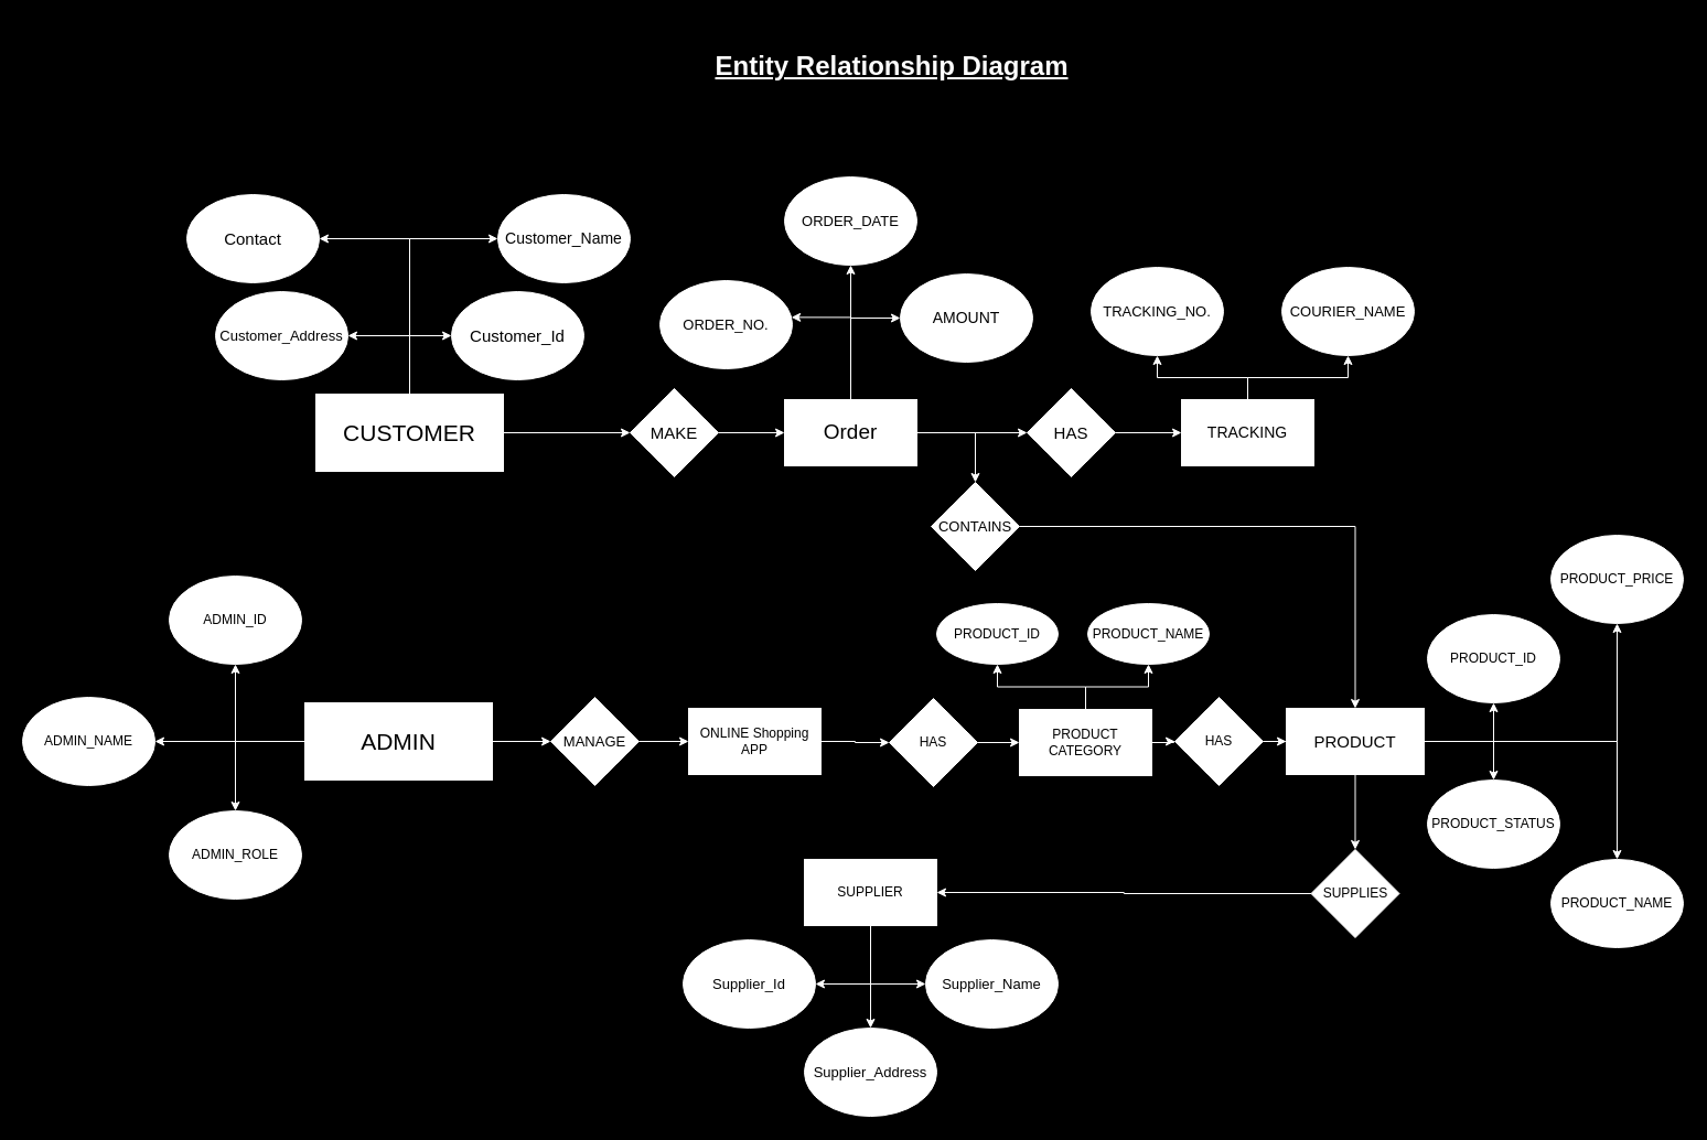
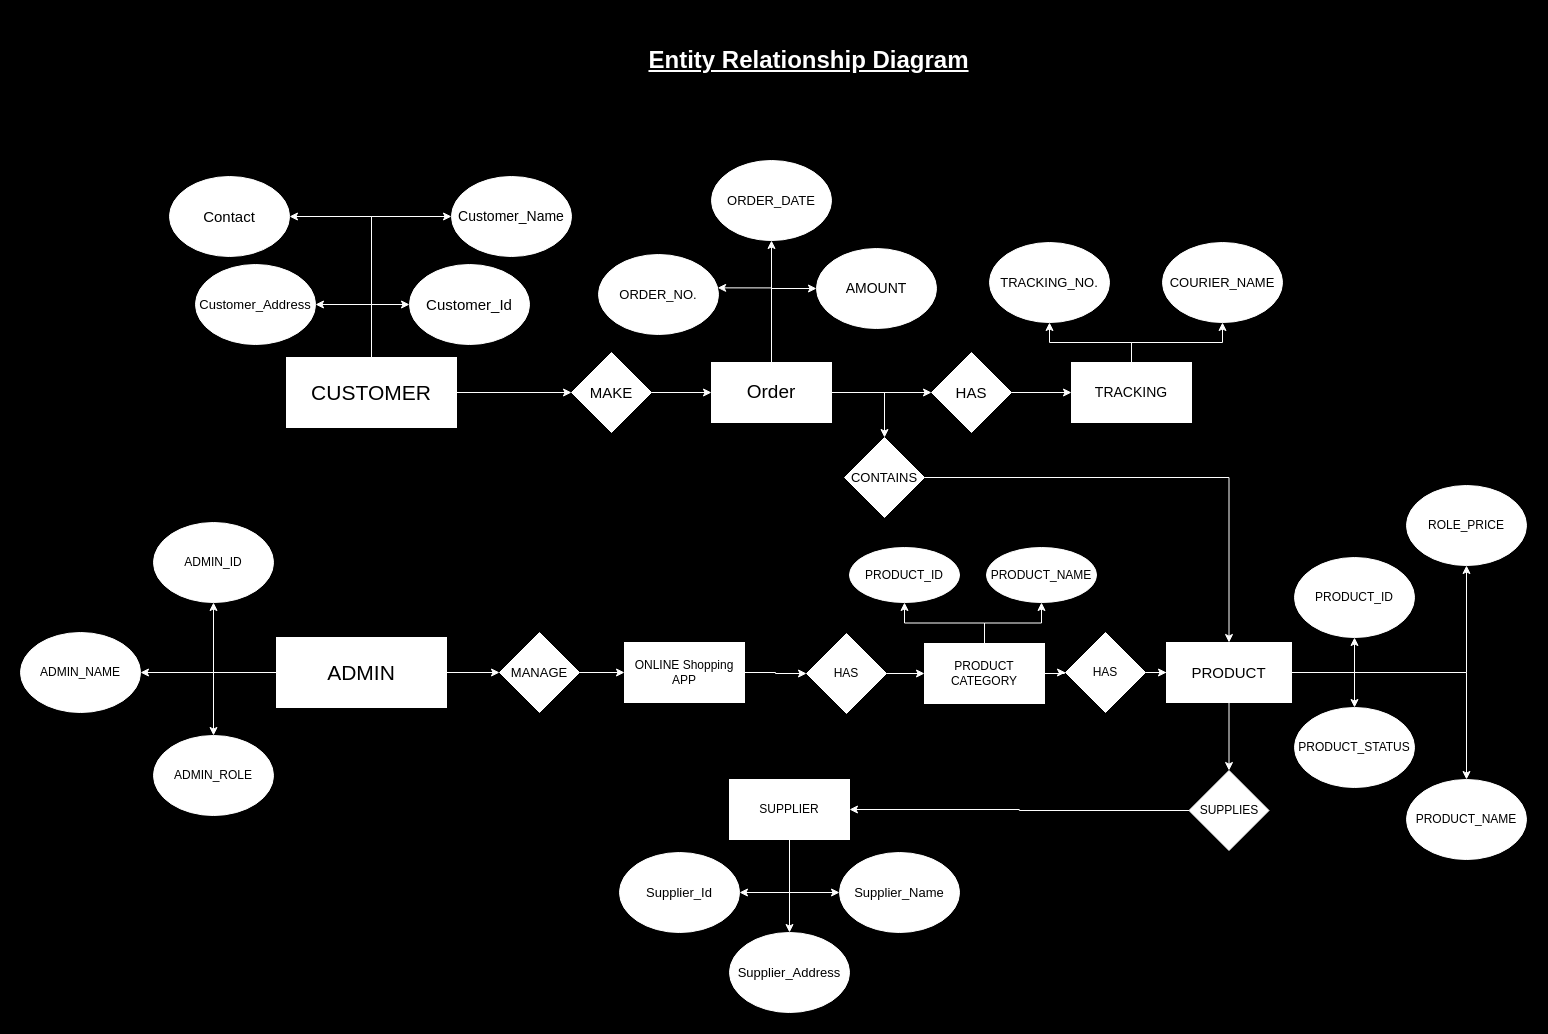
  <mxCell id="0" />
  <mxCell id="1" parent="0" />
  <mxCell id="2" value="&lt;font style=&quot;font-size: 14px;&quot;&gt;Customer_Name&lt;/font&gt;" style="ellipse;whiteSpace=wrap;html=1;strokeColor=#FFFFFF;" parent="1" vertex="1"><mxGeometry x="451" y="176" width="120" height="80" as="geometry" /></mxCell>
  <mxCell id="3" value="" style="edgeStyle=orthogonalEdgeStyle;rounded=0;orthogonalLoop=1;jettySize=auto;html=1;strokeColor=#FFFFFF;" parent="1" source="8" target="13" edge="1"><mxGeometry relative="1" as="geometry" /></mxCell>
  <mxCell id="4" style="edgeStyle=orthogonalEdgeStyle;rounded=0;orthogonalLoop=1;jettySize=auto;html=1;entryX=1;entryY=0.5;entryDx=0;entryDy=0;strokeColor=#FFFFFF;" edge="1" parent="1" source="8" target="9"><mxGeometry relative="1" as="geometry" /></mxCell>
  <mxCell id="5" style="edgeStyle=orthogonalEdgeStyle;rounded=0;orthogonalLoop=1;jettySize=auto;html=1;entryX=0;entryY=0.5;entryDx=0;entryDy=0;strokeColor=#FFFFFF;" edge="1" parent="1" source="8" target="11"><mxGeometry relative="1" as="geometry" /></mxCell>
  <mxCell id="6" style="edgeStyle=orthogonalEdgeStyle;rounded=0;orthogonalLoop=1;jettySize=auto;html=1;entryX=0;entryY=0.5;entryDx=0;entryDy=0;strokeColor=#FFFFFF;" edge="1" parent="1" source="8" target="2"><mxGeometry relative="1" as="geometry" /></mxCell>
  <mxCell id="7" style="edgeStyle=orthogonalEdgeStyle;rounded=0;orthogonalLoop=1;jettySize=auto;html=1;entryX=1;entryY=0.5;entryDx=0;entryDy=0;strokeColor=#FFFFFF;" edge="1" parent="1" source="8" target="10"><mxGeometry relative="1" as="geometry" /></mxCell>
  <mxCell id="8" value="&lt;font style=&quot;font-size: 21px;&quot;&gt;CUSTOMER&lt;/font&gt;" style="rounded=0;whiteSpace=wrap;html=1;strokeColor=#FFFFFF;" parent="1" vertex="1"><mxGeometry x="286" width="170" height="70" as="geometry" y="357" /></mxCell>
  <mxCell id="9" value="&lt;font style=&quot;font-size: 13px;&quot;&gt;Customer_Address&lt;/font&gt;" style="ellipse;whiteSpace=wrap;html=1;strokeColor=#FFFFFF;" parent="1" vertex="1"><mxGeometry x="195" y="264" width="120" height="80" as="geometry" /></mxCell>
  <mxCell id="10" value="&lt;font style=&quot;font-size: 15px;&quot;&gt;Contact&lt;/font&gt;" style="ellipse;whiteSpace=wrap;html=1;strokeColor=#FFFFFF;" parent="1" vertex="1"><mxGeometry x="169" y="176" width="120" height="80" as="geometry" /></mxCell>
  <mxCell id="11" value="&lt;font style=&quot;font-size: 15px;&quot;&gt;Customer_Id&lt;/font&gt;" style="ellipse;whiteSpace=wrap;html=1;strokeColor=#FFFFFF;" parent="1" vertex="1"><mxGeometry x="409" y="264" width="120" height="80" as="geometry" /></mxCell>
  <mxCell id="12" value="" style="edgeStyle=orthogonalEdgeStyle;rounded=0;orthogonalLoop=1;jettySize=auto;html=1;strokeColor=#FFFFFF;" parent="1" source="13" target="18" edge="1"><mxGeometry relative="1" as="geometry" /></mxCell>
  <mxCell id="13" value="&lt;font style=&quot;font-size: 15px;&quot;&gt;MAKE&lt;/font&gt;" style="rhombus;whiteSpace=wrap;html=1;rounded=0;strokeColor=#FFFFFF;" parent="1" vertex="1"><mxGeometry x="571" y="352" width="80" height="80" as="geometry" /></mxCell>
  <mxCell id="14" value="" style="edgeStyle=orthogonalEdgeStyle;rounded=0;orthogonalLoop=1;jettySize=auto;html=1;strokeColor=#FFFFFF;" parent="1" source="18" target="20" edge="1"><mxGeometry relative="1" as="geometry" /></mxCell>
  <mxCell id="15" value="" style="edgeStyle=orthogonalEdgeStyle;rounded=0;orthogonalLoop=1;jettySize=auto;html=1;strokeColor=#FFFFFF;" parent="1" source="18" target="25" edge="1"><mxGeometry relative="1" as="geometry" /></mxCell>
  <mxCell id="16" style="edgeStyle=orthogonalEdgeStyle;rounded=0;orthogonalLoop=1;jettySize=auto;html=1;strokeColor=#FFFFFF;" edge="1" parent="1" source="18" target="27"><mxGeometry relative="1" as="geometry" /></mxCell>
  <mxCell id="17" style="edgeStyle=orthogonalEdgeStyle;rounded=0;orthogonalLoop=1;jettySize=auto;html=1;entryX=0;entryY=0.5;entryDx=0;entryDy=0;strokeColor=#FFFFFF;" edge="1" parent="1" source="18" target="28"><mxGeometry relative="1" as="geometry" /></mxCell>
  <mxCell id="18" value="&lt;font style=&quot;font-size: 19px;&quot;&gt;Order&lt;/font&gt;" style="whiteSpace=wrap;html=1;rounded=0;strokeColor=#FFFFFF;" parent="1" vertex="1"><mxGeometry x="711" y="362" width="120" height="60" as="geometry" /></mxCell>
  <mxCell id="19" value="" style="edgeStyle=orthogonalEdgeStyle;rounded=0;orthogonalLoop=1;jettySize=auto;html=1;strokeColor=#FFFFFF;" parent="1" source="20" target="23" edge="1"><mxGeometry relative="1" as="geometry" /></mxCell>
  <mxCell id="20" value="&lt;font style=&quot;font-size: 15px;&quot;&gt;HAS&lt;/font&gt;" style="rhombus;whiteSpace=wrap;html=1;rounded=0;strokeColor=#FFFFFF;" parent="1" vertex="1"><mxGeometry x="931" y="352" width="80" height="80" as="geometry" /></mxCell>
  <mxCell id="21" style="edgeStyle=orthogonalEdgeStyle;rounded=0;orthogonalLoop=1;jettySize=auto;html=1;strokeColor=#FFFFFF;" edge="1" parent="1" source="23" target="29"><mxGeometry relative="1" as="geometry" /></mxCell>
  <mxCell id="22" style="edgeStyle=orthogonalEdgeStyle;rounded=0;orthogonalLoop=1;jettySize=auto;html=1;strokeColor=#FFFFFF;" edge="1" parent="1" source="23" target="30"><mxGeometry relative="1" as="geometry" /></mxCell>
  <mxCell id="23" value="&lt;font style=&quot;font-size: 14px;&quot;&gt;TRACKING&lt;/font&gt;" style="whiteSpace=wrap;html=1;rounded=0;strokeColor=#FFFFFF;" parent="1" vertex="1"><mxGeometry x="1071" y="362" width="120" height="60" as="geometry" /></mxCell>
  <mxCell id="24" value="" style="edgeStyle=orthogonalEdgeStyle;rounded=0;orthogonalLoop=1;jettySize=auto;html=1;strokeColor=#FFFFFF;" parent="1" source="25" target="37" edge="1"><mxGeometry relative="1" as="geometry" /></mxCell>
  <mxCell id="25" value="&lt;font style=&quot;font-size: 13px;&quot;&gt;CONTAINS&lt;/font&gt;" style="rhombus;whiteSpace=wrap;html=1;rounded=0;strokeColor=#FFFFFF;" parent="1" vertex="1"><mxGeometry x="844" y="437" width="80" height="80" as="geometry" /></mxCell>
  <mxCell id="26" value="&lt;font style=&quot;font-size: 13px;&quot;&gt;ORDER_NO.&lt;/font&gt;" style="ellipse;whiteSpace=wrap;html=1;strokeColor=#FFFFFF;" parent="1" vertex="1"><mxGeometry x="598" y="254" width="120" height="80" as="geometry" /></mxCell>
  <mxCell id="27" value="&lt;font style=&quot;font-size: 13px;&quot;&gt;ORDER_DATE&lt;/font&gt;" style="ellipse;whiteSpace=wrap;html=1;strokeColor=#FFFFFF;" parent="1" vertex="1"><mxGeometry x="711" y="160" width="120" height="80" as="geometry" /></mxCell>
  <mxCell id="28" value="&lt;font style=&quot;font-size: 14px;&quot;&gt;AMOUNT&lt;/font&gt;" style="ellipse;whiteSpace=wrap;html=1;strokeColor=#FFFFFF;" parent="1" vertex="1"><mxGeometry x="816" y="248" width="120" height="80" as="geometry" /></mxCell>
  <mxCell id="29" value="&lt;font style=&quot;font-size: 13px;&quot;&gt;TRACKING_NO.&lt;/font&gt;" style="ellipse;whiteSpace=wrap;html=1;strokeColor=#FFFFFF;" parent="1" vertex="1"><mxGeometry x="989" y="242" width="120" height="80" as="geometry" /></mxCell>
  <mxCell id="30" value="&lt;font style=&quot;font-size: 13px;&quot;&gt;COURIER_NAME&lt;/font&gt;" style="ellipse;whiteSpace=wrap;html=1;strokeColor=#FFFFFF;" parent="1" vertex="1"><mxGeometry x="1162" y="242" width="120" height="80" as="geometry" /></mxCell>
  <mxCell id="31" value="&lt;span&gt;&lt;span&gt;&lt;font&gt;Entity Relationship Diagram&lt;/font&gt;&lt;/span&gt;&lt;/span&gt;" style="text;strokeColor=none;fillColor=none;html=1;fontSize=24;fontStyle=5;verticalAlign=middle;align=center;fontColor=#FFFFFF;" parent="1" vertex="1"><mxGeometry x="633" y="20" width="350" height="80" as="geometry" /></mxCell>
  <mxCell id="32" value="" style="edgeStyle=orthogonalEdgeStyle;rounded=0;orthogonalLoop=1;jettySize=auto;html=1;strokeColor=#FFFFFF;" parent="1" source="37" target="43" edge="1"><mxGeometry relative="1" as="geometry" /></mxCell>
  <mxCell id="33" style="edgeStyle=orthogonalEdgeStyle;rounded=0;orthogonalLoop=1;jettySize=auto;html=1;entryX=0.5;entryY=1;entryDx=0;entryDy=0;strokeColor=#FFFFFF;" edge="1" parent="1" source="37" target="41"><mxGeometry relative="1" as="geometry" /></mxCell>
  <mxCell id="34" style="edgeStyle=orthogonalEdgeStyle;rounded=0;orthogonalLoop=1;jettySize=auto;html=1;entryX=0.5;entryY=0;entryDx=0;entryDy=0;strokeColor=#FFFFFF;" edge="1" parent="1" source="37" target="39"><mxGeometry relative="1" as="geometry" /></mxCell>
  <mxCell id="35" style="edgeStyle=orthogonalEdgeStyle;rounded=0;orthogonalLoop=1;jettySize=auto;html=1;strokeColor=#FFFFFF;" edge="1" parent="1" source="37" target="38"><mxGeometry relative="1" as="geometry" /></mxCell>
  <mxCell id="36" style="edgeStyle=orthogonalEdgeStyle;rounded=0;orthogonalLoop=1;jettySize=auto;html=1;entryX=0.5;entryY=0;entryDx=0;entryDy=0;strokeColor=#FFFFFF;" edge="1" parent="1" source="37" target="40"><mxGeometry relative="1" as="geometry" /></mxCell>
  <mxCell id="37" value="&lt;font style=&quot;font-size: 15px;&quot;&gt;PRODUCT&lt;/font&gt;" style="whiteSpace=wrap;html=1;rounded=0;strokeColor=#FFFFFF;" parent="1" vertex="1"><mxGeometry x="1166" y="642" width="125" height="60" as="geometry" /></mxCell>
- <mxCell id="38" value="PRODUCT_PRICE" style="ellipse;whiteSpace=wrap;html=1;strokeColor=#FFFFFF;" parent="1" vertex="1"><mxGeometry x="1406" y="485" width="120" height="80" as="geometry" /></mxCell>
+ <mxCell id="38" value="ROLE_PRICE" style="ellipse;whiteSpace=wrap;html=1;strokeColor=#FFFFFF;" parent="1" vertex="1"><mxGeometry x="1406" y="485" width="120" height="80" as="geometry" /></mxCell>
  <mxCell id="39" value="PRODUCT_STATUS" style="ellipse;whiteSpace=wrap;html=1;strokeColor=#FFFFFF;" parent="1" vertex="1"><mxGeometry x="1294" y="707" width="120" height="80" as="geometry" /></mxCell>
  <mxCell id="40" value="PRODUCT_NAME" style="ellipse;whiteSpace=wrap;html=1;strokeColor=#FFFFFF;" parent="1" vertex="1"><mxGeometry x="1406" y="779" width="120" height="80" as="geometry" /></mxCell>
  <mxCell id="41" value="PRODUCT_ID" style="ellipse;whiteSpace=wrap;html=1;strokeColor=#FFFFFF;" parent="1" vertex="1"><mxGeometry x="1294" y="557" width="120" height="80" as="geometry" /></mxCell>
  <mxCell id="42" value="" style="edgeStyle=orthogonalEdgeStyle;rounded=0;orthogonalLoop=1;jettySize=auto;html=1;strokeColor=#FFFFFF;" parent="1" source="43" target="47" edge="1"><mxGeometry relative="1" as="geometry" /></mxCell>
  <mxCell id="43" value="SUPPLIES" style="rhombus;whiteSpace=wrap;html=1;rounded=0;strokeColor=#FFFFFF;" parent="1" vertex="1"><mxGeometry x="1188.5" y="770" width="80" height="80" as="geometry" /></mxCell>
  <mxCell id="44" style="edgeStyle=orthogonalEdgeStyle;rounded=0;orthogonalLoop=1;jettySize=auto;html=1;strokeColor=#FFFFFF;" edge="1" parent="1" source="47" target="65"><mxGeometry relative="1" as="geometry" /></mxCell>
  <mxCell id="45" style="edgeStyle=orthogonalEdgeStyle;rounded=0;orthogonalLoop=1;jettySize=auto;html=1;entryX=1;entryY=0.5;entryDx=0;entryDy=0;strokeColor=#FFFFFF;" edge="1" parent="1" source="47" target="67"><mxGeometry relative="1" as="geometry" /></mxCell>
  <mxCell id="46" style="edgeStyle=orthogonalEdgeStyle;rounded=0;orthogonalLoop=1;jettySize=auto;html=1;entryX=0;entryY=0.5;entryDx=0;entryDy=0;strokeColor=#FFFFFF;" edge="1" parent="1" source="47" target="66"><mxGeometry relative="1" as="geometry" /></mxCell>
  <mxCell id="47" value="SUPPLIER" style="whiteSpace=wrap;html=1;rounded=0;strokeColor=#FFFFFF;" parent="1" vertex="1"><mxGeometry x="729" y="779" width="120" height="60" as="geometry" /></mxCell>
  <mxCell id="48" value="" style="edgeStyle=orthogonalEdgeStyle;rounded=0;orthogonalLoop=1;jettySize=auto;html=1;strokeColor=#FFFFFF;" parent="1" source="52" target="54" edge="1"><mxGeometry relative="1" as="geometry" /></mxCell>
  <mxCell id="49" style="edgeStyle=orthogonalEdgeStyle;rounded=0;orthogonalLoop=1;jettySize=auto;html=1;exitX=0;exitY=0.5;exitDx=0;exitDy=0;strokeColor=#FFFFFF;" parent="1" source="52" target="69" edge="1"><mxGeometry relative="1" as="geometry" /></mxCell>
  <mxCell id="50" style="edgeStyle=orthogonalEdgeStyle;rounded=0;orthogonalLoop=1;jettySize=auto;html=1;entryX=0.5;entryY=0;entryDx=0;entryDy=0;strokeColor=#FFFFFF;" edge="1" parent="1" source="52" target="68"><mxGeometry relative="1" as="geometry" /></mxCell>
  <mxCell id="51" style="edgeStyle=orthogonalEdgeStyle;rounded=0;orthogonalLoop=1;jettySize=auto;html=1;entryX=0.5;entryY=1;entryDx=0;entryDy=0;strokeColor=#FFFFFF;" edge="1" parent="1" source="52" target="70"><mxGeometry relative="1" as="geometry" /></mxCell>
  <mxCell id="52" value="&lt;font style=&quot;font-size: 21px;&quot;&gt;ADMIN&lt;/font&gt;" style="rounded=0;whiteSpace=wrap;html=1;strokeColor=#FFFFFF;" parent="1" vertex="1"><mxGeometry x="276" y="637" width="170" height="70" as="geometry" /></mxCell>
  <mxCell id="53" value="" style="edgeStyle=orthogonalEdgeStyle;rounded=0;orthogonalLoop=1;jettySize=auto;html=1;strokeColor=#FFFFFF;" parent="1" source="54" target="56" edge="1"><mxGeometry relative="1" as="geometry" /></mxCell>
  <mxCell id="54" value="&lt;font style=&quot;font-size: 13px;&quot;&gt;MANAGE&lt;/font&gt;" style="rhombus;whiteSpace=wrap;html=1;rounded=0;strokeColor=#FFFFFF;" parent="1" vertex="1"><mxGeometry x="499" y="632" width="80" height="80" as="geometry" /></mxCell>
  <mxCell id="55" value="" style="edgeStyle=orthogonalEdgeStyle;rounded=0;orthogonalLoop=1;jettySize=auto;html=1;strokeColor=#FFFFFF;" parent="1" source="56" target="58" edge="1"><mxGeometry relative="1" as="geometry" /></mxCell>
  <mxCell id="56" value="ONLINE Shopping APP" style="whiteSpace=wrap;html=1;rounded=0;strokeColor=#FFFFFF;" parent="1" vertex="1"><mxGeometry x="624" y="642" width="120" height="60" as="geometry" /></mxCell>
  <mxCell id="57" value="" style="edgeStyle=orthogonalEdgeStyle;rounded=0;orthogonalLoop=1;jettySize=auto;html=1;strokeColor=#FFFFFF;" parent="1" source="58" target="62" edge="1"><mxGeometry relative="1" as="geometry" /></mxCell>
  <mxCell id="58" value="HAS" style="rhombus;whiteSpace=wrap;html=1;rounded=0;strokeColor=#FFFFFF;" parent="1" vertex="1"><mxGeometry x="806" y="633" width="80" height="80" as="geometry" /></mxCell>
  <mxCell id="59" value="" style="edgeStyle=orthogonalEdgeStyle;rounded=0;orthogonalLoop=1;jettySize=auto;html=1;strokeColor=#FFFFFF;" parent="1" source="62" target="64" edge="1"><mxGeometry relative="1" as="geometry" /></mxCell>
  <mxCell id="60" style="edgeStyle=orthogonalEdgeStyle;rounded=0;orthogonalLoop=1;jettySize=auto;html=1;entryX=0.5;entryY=1;entryDx=0;entryDy=0;strokeColor=#FFFFFF;" edge="1" parent="1" source="62" target="71"><mxGeometry relative="1" as="geometry" /></mxCell>
  <mxCell id="61" style="edgeStyle=orthogonalEdgeStyle;rounded=0;orthogonalLoop=1;jettySize=auto;html=1;entryX=0.5;entryY=1;entryDx=0;entryDy=0;strokeColor=#FFFFFF;" edge="1" parent="1" source="62" target="72"><mxGeometry relative="1" as="geometry" /></mxCell>
  <mxCell id="62" value="PRODUCT CATEGORY" style="whiteSpace=wrap;html=1;rounded=0;strokeColor=#FFFFFF;" parent="1" vertex="1"><mxGeometry x="924" y="643" width="120" height="60" as="geometry" /></mxCell>
  <mxCell id="63" value="" style="edgeStyle=orthogonalEdgeStyle;rounded=0;orthogonalLoop=1;jettySize=auto;html=1;strokeColor=#FFFFFF;" parent="1" source="64" target="37" edge="1"><mxGeometry relative="1" as="geometry" /></mxCell>
  <mxCell id="64" value="HAS" style="rhombus;whiteSpace=wrap;html=1;rounded=0;strokeColor=#FFFFFF;" parent="1" vertex="1"><mxGeometry x="1065" y="632" width="80" height="80" as="geometry" /></mxCell>
  <mxCell id="65" value="&lt;font style=&quot;font-size: 13px;&quot;&gt;Supplier_Address&lt;/font&gt;" style="ellipse;whiteSpace=wrap;html=1;strokeColor=#FFFFFF;" parent="1" vertex="1"><mxGeometry x="729" y="932" width="120" height="80" as="geometry" /></mxCell>
  <mxCell id="66" value="&lt;font style=&quot;font-size: 13px;&quot;&gt;Supplier_Name&lt;/font&gt;" style="ellipse;whiteSpace=wrap;html=1;strokeColor=#FFFFFF;" parent="1" vertex="1"><mxGeometry x="839" y="852" width="120" height="80" as="geometry" /></mxCell>
  <mxCell id="67" value="&lt;font style=&quot;font-size: 13px;&quot;&gt;Supplier_Id&lt;/font&gt;" style="ellipse;whiteSpace=wrap;html=1;strokeColor=#FFFFFF;" parent="1" vertex="1"><mxGeometry x="619" y="852" width="120" height="80" as="geometry" /></mxCell>
  <mxCell id="68" value="ADMIN_ROLE" style="ellipse;whiteSpace=wrap;html=1;strokeColor=#FFFFFF;" parent="1" vertex="1"><mxGeometry x="153" y="735" width="120" height="80" as="geometry" /></mxCell>
  <mxCell id="69" value="ADMIN_NAME" style="ellipse;whiteSpace=wrap;html=1;strokeColor=#FFFFFF;" parent="1" vertex="1"><mxGeometry x="20" y="632" width="120" height="80" as="geometry" /></mxCell>
  <mxCell id="70" value="ADMIN_ID" style="ellipse;whiteSpace=wrap;html=1;strokeColor=#FFFFFF;" parent="1" vertex="1"><mxGeometry x="153" y="522" width="120" height="80" as="geometry" /></mxCell>
  <mxCell id="71" value="PRODUCT_ID" style="ellipse;whiteSpace=wrap;html=1;strokeColor=#FFFFFF;" parent="1" vertex="1"><mxGeometry x="849" y="547" width="110" height="55" as="geometry" /></mxCell>
  <mxCell id="72" value="PRODUCT_NAME" style="ellipse;whiteSpace=wrap;html=1;strokeColor=#FFFFFF;" parent="1" vertex="1"><mxGeometry x="986" y="547" width="110" height="55" as="geometry" /></mxCell>
  <mxCell id="73" style="edgeStyle=orthogonalEdgeStyle;rounded=0;orthogonalLoop=1;jettySize=auto;html=1;entryX=0.993;entryY=0.417;entryDx=0;entryDy=0;entryPerimeter=0;strokeColor=#FFFFFF;" edge="1" parent="1" source="18" target="26"><mxGeometry relative="1" as="geometry" /></mxCell>
